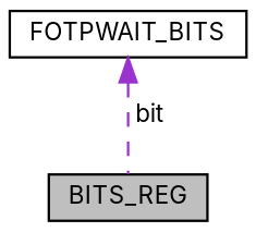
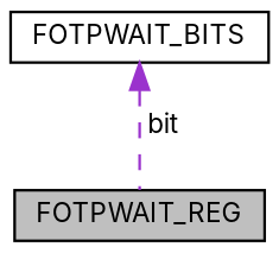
  digraph {
    fontname=Inter
    node [color=black fontname=Inter fontsize=10 shape=record style=filled]
-   n1 [fillcolor=grey75 fontcolor=black height=0.2 label=BITS_REG width=0.4]
+   n1 [fillcolor=grey75 fontcolor=black height=0.2 label=FOTPWAIT_REG width=0.4]
    n2 [fillcolor=white height=0.2 label=FOTPWAIT_BITS width=0.4]
    n2 -> n1 [color=darkorchid3 dir=back fontname=Inter fontsize=10 label=" bit" labelfontname=Helvetica labelfontsize=10 style=dashed]
  }
